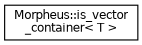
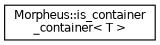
  digraph {
    rankdir=LR
-   n1 [color=black fillcolor=white fontname=Helvetica fontsize=10 height=0.2 label="Morpheus::is_vector\l_container\< T \>" shape=record style=filled width=0.4]
+   n1 [color=black fillcolor=white fontname=Helvetica fontsize=10 height=0.2 label="Morpheus::is_container\l_container\< T \>" shape=record style=filled width=0.4]
  }
